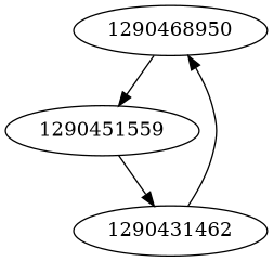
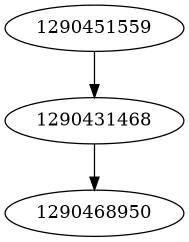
  strict digraph {
    1290468950
    1290451559
-   1290431462
-   1290468950 -> 1290451559
+   1290431462 [label=1290431468]
    1290451559 -> 1290431462
    1290431462 -> 1290468950
  }
